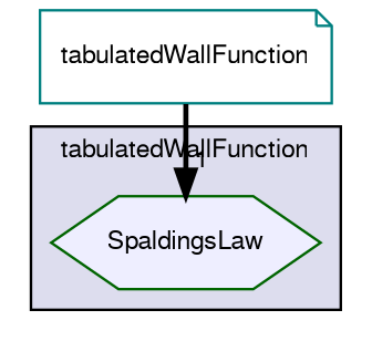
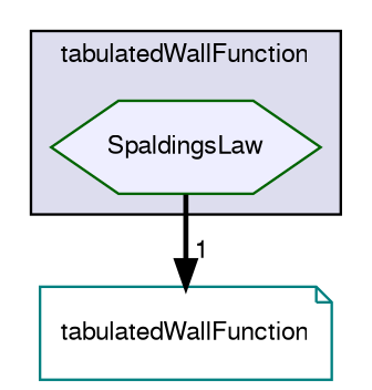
  digraph {
    compound=true
    node [fontname=FreeSans fontsize=10]
    n1 [fillcolor="#eeeeff" label=SpaldingsLaw pencolor=black shape=hexagon style=filled color=darkgreen]
    n2 [label=tabulatedWallFunction shape=note color=teal]
    subgraph cluster_1 {
      bgcolor="#ddddee"
      fontname=FreeSans
      fontsize=10
      label=tabulatedWallFunction
      pencolor=black
      n1
    }
-   n2 -> n1 [headlabel=1 labeldistance=1.5 labelfontname=FreeSans labelfontsize=10 color=black style=bold]
+   n1 -> n2 [headlabel=1 labeldistance=1.5 labelfontname=FreeSans labelfontsize=10 color=black style=bold]
  }
